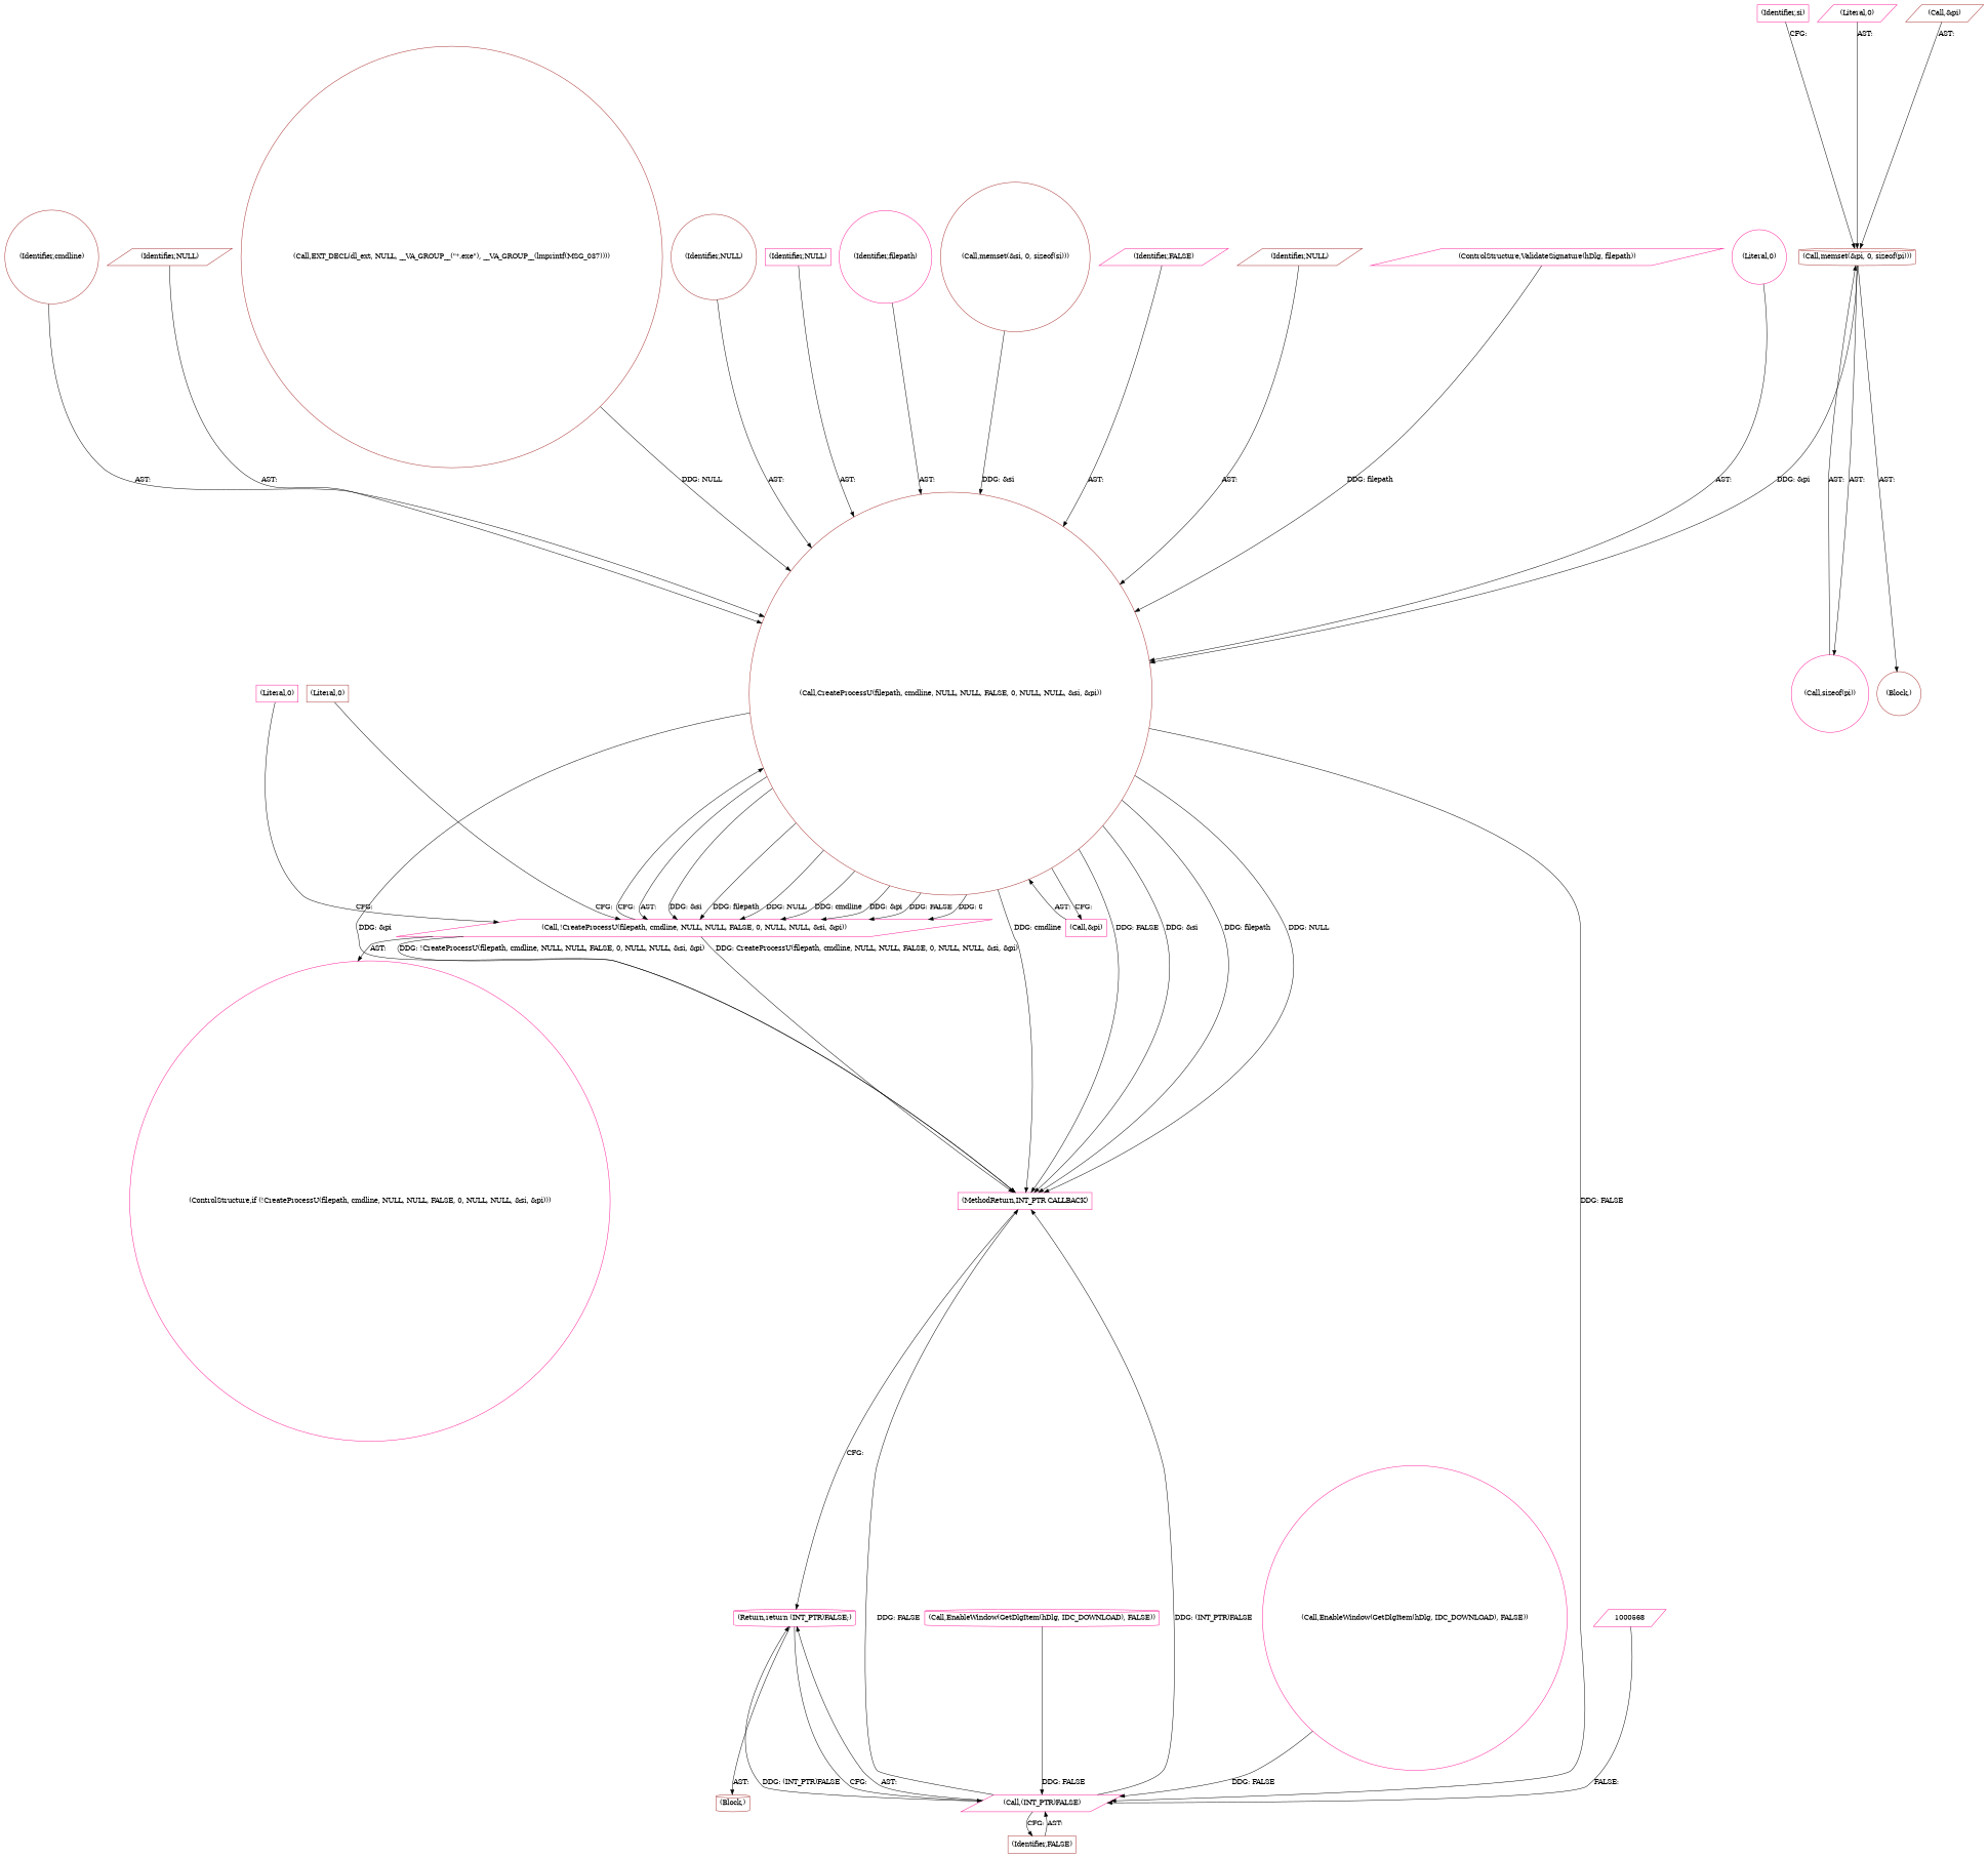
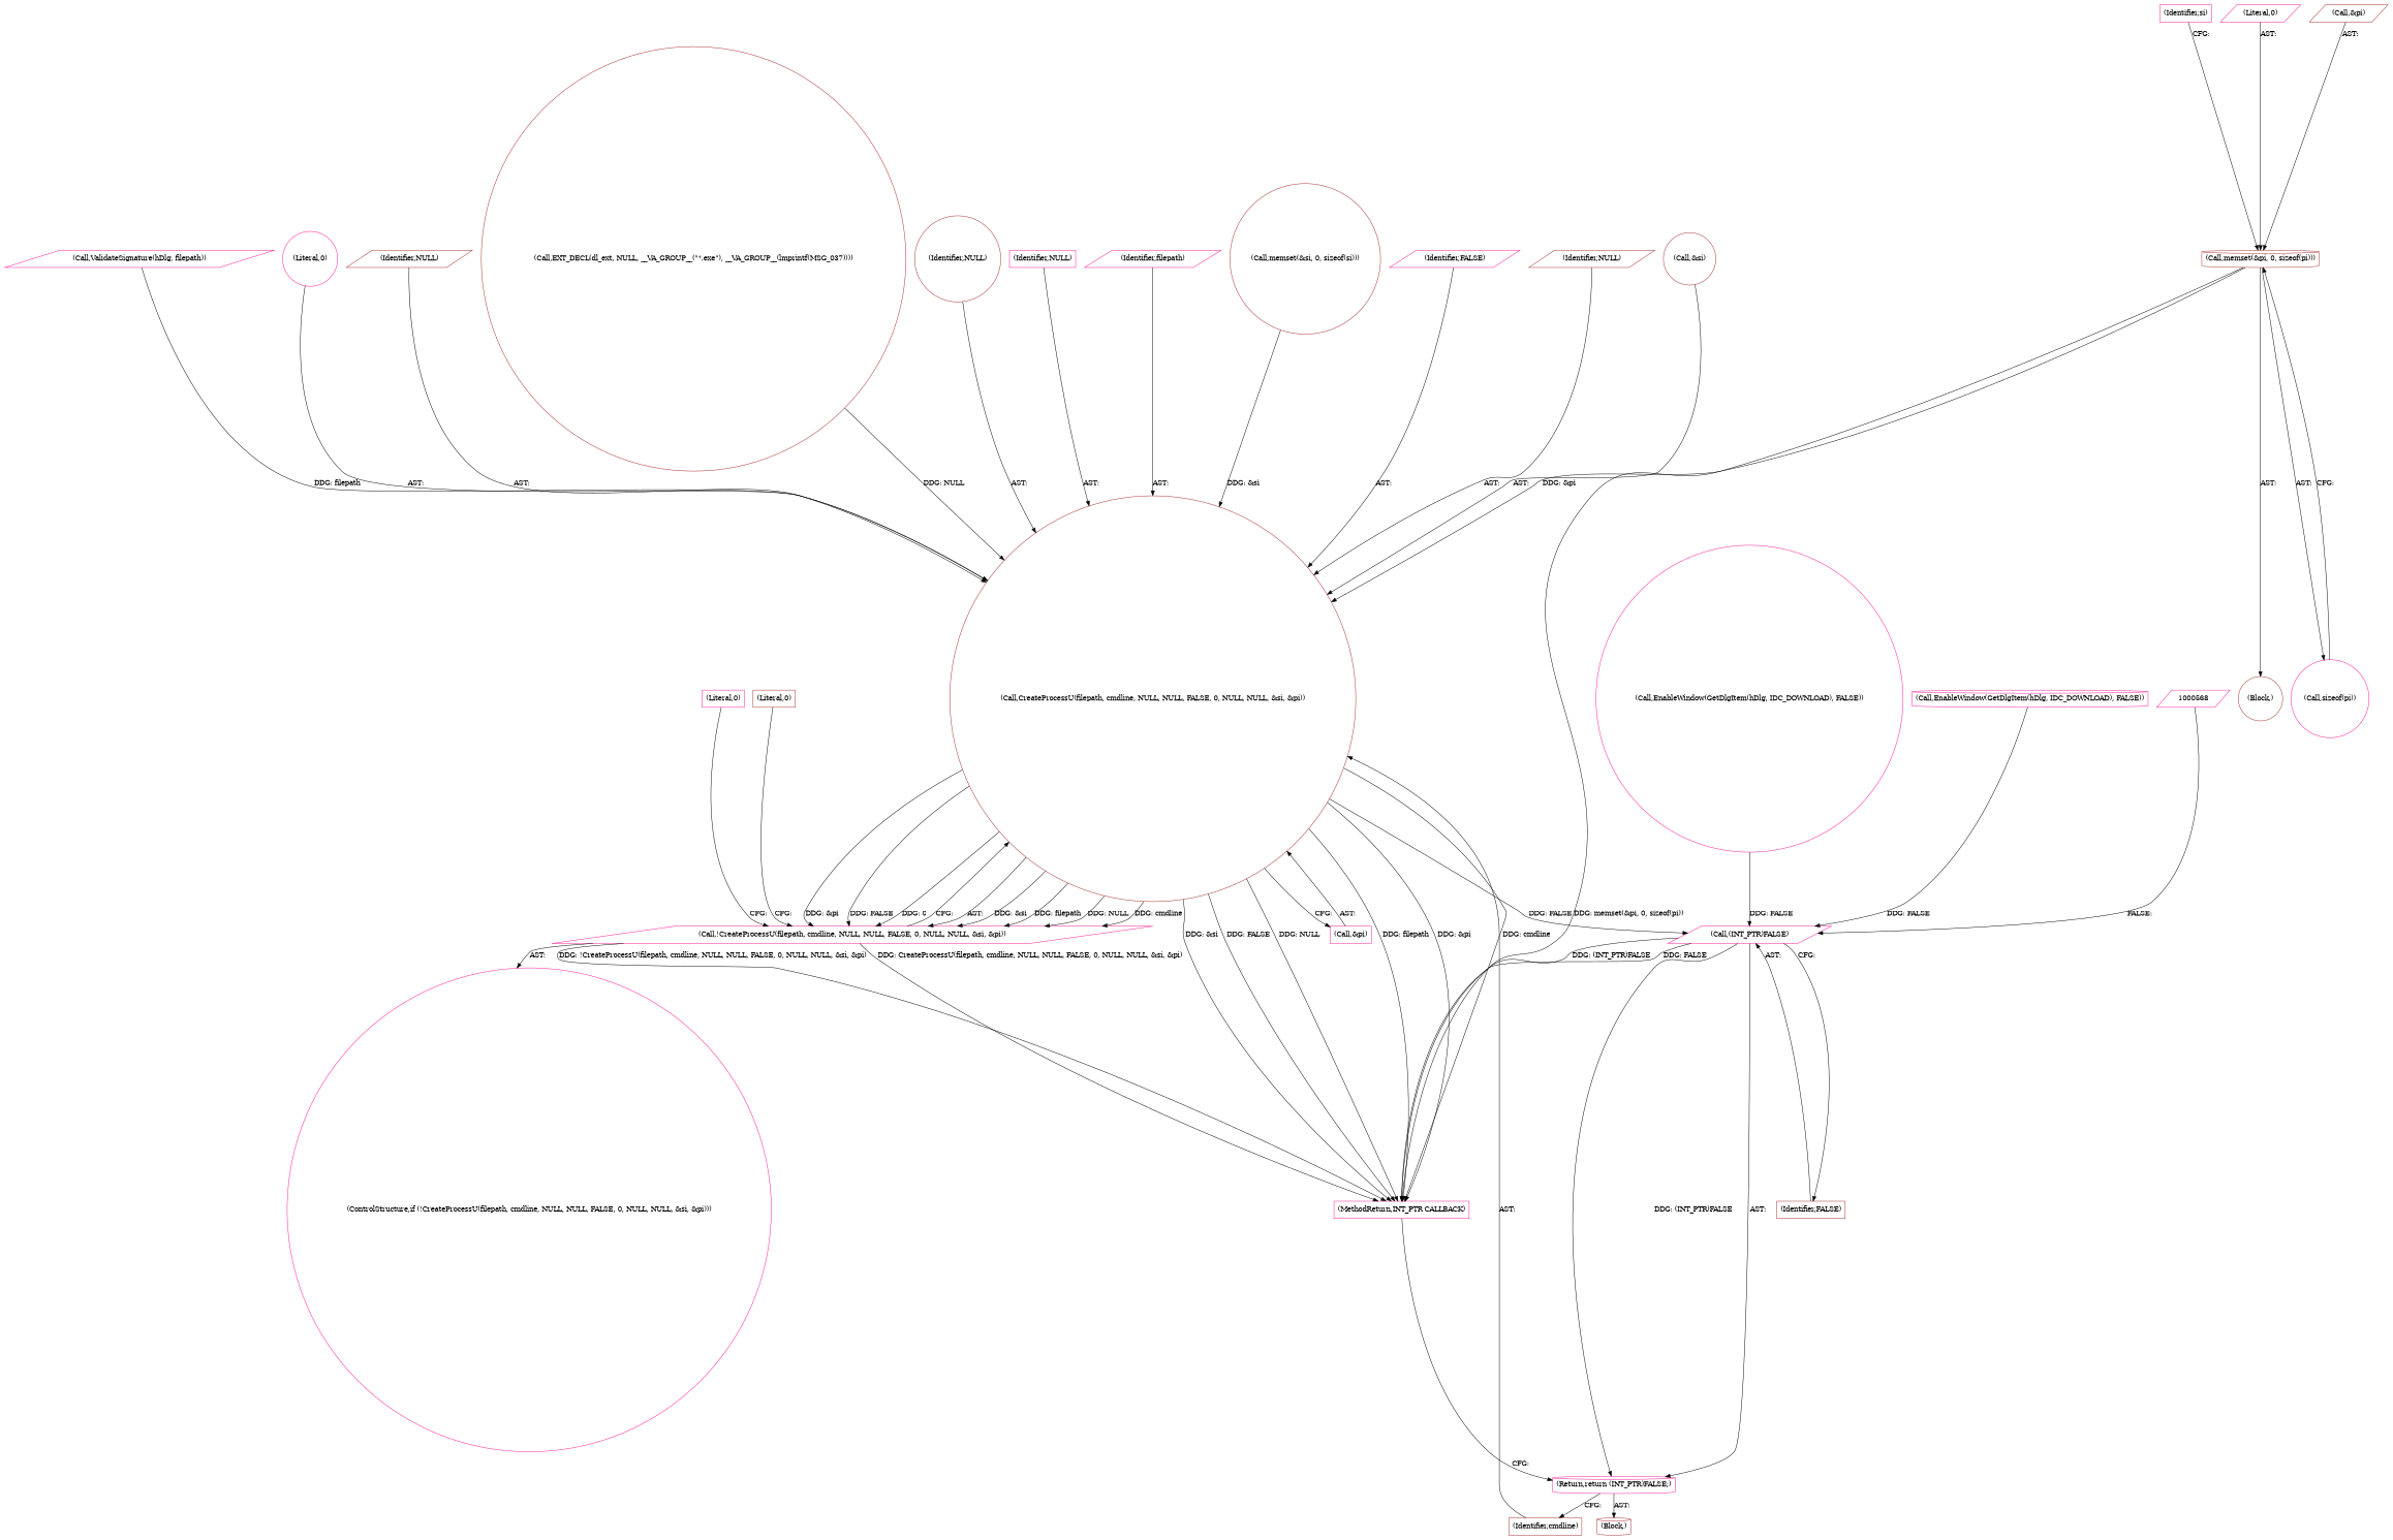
  digraph {
    node [color=deeppink shape=circle]
    n1 [color=brown label="(Call,memset(&pi, 0, sizeof(pi)))" shape=cylinder]
    n2 [color=brown label="(Call,CreateProcessU(filepath, cmdline, NULL, NULL, FALSE, 0, NULL, NULL, &si, &pi))"]
    n3 [label="(MethodReturn,INT_PTR CALLBACK)" shape=box]
    n4 [color=brown label="(Block,)"]
    n5 [label="(Call,sizeof(pi))"]
    n6 [label="(Call,!CreateProcessU(filepath, cmdline, NULL, NULL, FALSE, 0, NULL, NULL, &si, &pi))" shape=parallelogram]
    n7 [label="(Call,(INT_PTR)FALSE)" shape=parallelogram]
    n8 [label="(Call,&pi)" shape=box]
    n9 [label="(Return,return (INT_PTR)FALSE;)" shape=cylinder]
    n10 [label="(ControlStructure,if (!CreateProcessU(filepath, cmdline, NULL, NULL, FALSE, 0, NULL, NULL, &si, &pi)))"]
    n11 [color=brown label="(Identifier,FALSE)" shape=box]
    n12 [color=brown label="(Block,)" shape=cylinder]
    n13 [label="(Call,EnableWindow(GetDlgItem(hDlg, IDC_DOWNLOAD), FALSE))"]
    n14 [color=brown label="(Call,EXT_DECL(dl_ext, NULL, __VA_GROUP__(\"*.exe\"), __VA_GROUP__(lmprintf(MSG_037))))"]
    n15 [label="(Identifier,si)" shape=box]
    n16 [color=brown label="(Identifier,NULL)"]
    n17 [label="(Identifier,NULL)" shape=box]
-   n18 [label="(Identifier,filepath)"]
+   n18 [label="(Identifier,filepath)" shape=parallelogram]
    n19 [color=brown label="(Call,memset(&si, 0, sizeof(si)))"]
    n20 [label="(Literal,0)" shape=parallelogram]
    n21 [label="(Call,EnableWindow(GetDlgItem(hDlg, IDC_DOWNLOAD), FALSE))" shape=cylinder]
    n22 [label="(Identifier,FALSE)" shape=parallelogram]
    n23 [color=brown label="(Identifier,NULL)" shape=parallelogram]
    n24 [label="(Literal,0)" shape=box]
+   n25 [color=brown label="(Call,&si)"]
    n26 [color=brown label="(Call,&pi)" shape=parallelogram]
-   n27 [label="(ControlStructure,ValidateSignature(hDlg, filepath))" shape=parallelogram]
+   n27 [label="(Call,ValidateSignature(hDlg, filepath))" shape=parallelogram]
    n28 [color=brown label="(Literal,0)" shape=box]
    n29 [label="(Literal,0)"]
-   n30 [color=brown label="(Identifier,cmdline)"]
+   n30 [color=brown label="(Identifier,cmdline)" shape=box]
    n31 [color=brown label="(Identifier,NULL)" shape=parallelogram]
    1000568 [shape=parallelogram]
    n1 -> n2 [label="DDG: &pi"]
+   n1 -> n3 [label="DDG: memset(&pi, 0, sizeof(pi))"]
    n1 -> n4 [label="AST: "]
    n1 -> n5 [label="AST: "]
    n2 -> n3 [label="DDG: FALSE"]
    n2 -> n3 [label="DDG: NULL"]
    n2 -> n3 [label="DDG: filepath"]
    n2 -> n3 [label="DDG: &pi"]
    n2 -> n3 [label="DDG: cmdline"]
    n2 -> n3 [label="DDG: &si"]
    n2 -> n6 [label="AST: "]
    n2 -> n6 [label="DDG: &si"]
    n2 -> n6 [label="DDG: filepath"]
    n2 -> n6 [label="DDG: NULL"]
    n2 -> n6 [label="DDG: cmdline"]
    n2 -> n6 [label="DDG: &pi"]
    n2 -> n6 [label="DDG: FALSE"]
    n2 -> n6 [label="DDG: 0"]
    n2 -> n7 [label="DDG: FALSE"]
    n2 -> n8 [label="CFG: "]
    n3 -> n9 [label="CFG: "]
-   n5 -> n1 [label="AST: "]
+   n5 -> n1 [label="CFG: "]
    n6 -> n2 [label="CFG: "]
    n6 -> n3 [label="DDG: !CreateProcessU(filepath, cmdline, NULL, NULL, FALSE, 0, NULL, NULL, &si, &pi)"]
    n6 -> n3 [label="DDG: CreateProcessU(filepath, cmdline, NULL, NULL, FALSE, 0, NULL, NULL, &si, &pi)"]
    n6 -> n10 [label="AST: "]
    n7 -> n3 [label="DDG: FALSE"]
    n7 -> n3 [label="DDG: (INT_PTR)FALSE"]
    n7 -> n9 [label="AST: "]
    n7 -> n9 [label="DDG: (INT_PTR)FALSE"]
    n7 -> n11 [label="CFG: "]
    n8 -> n2 [label="AST: "]
-   n9 -> n7 [label="CFG: "]
+   n9 -> n30 [label="CFG: "]
    n9 -> n12 [label="AST: "]
    n11 -> n7 [label="AST: "]
    n13 -> n7 [label="DDG: FALSE"]
    n14 -> n2 [label="DDG: NULL"]
    n15 -> n1 [label="CFG: "]
    n16 -> n2 [label="AST: "]
    n17 -> n2 [label="AST: "]
    n18 -> n2 [label="AST: "]
    n19 -> n2 [label="DDG: &si"]
    n20 -> n1 [label="AST: "]
    n21 -> n7 [label="DDG: FALSE"]
    n22 -> n2 [label="AST: "]
    n23 -> n2 [label="AST: "]
    n24 -> n6 [label="CFG: "]
+   n25 -> n2 [label="AST: "]
    n26 -> n1 [label="AST: "]
    n27 -> n2 [label="DDG: filepath"]
    n28 -> n6 [label="CFG: "]
    n29 -> n2 [label="AST: "]
    n30 -> n2 [label="AST: "]
    n31 -> n2 [label="AST: "]
    1000568 -> n7 [label="FALSE: "]
  }
